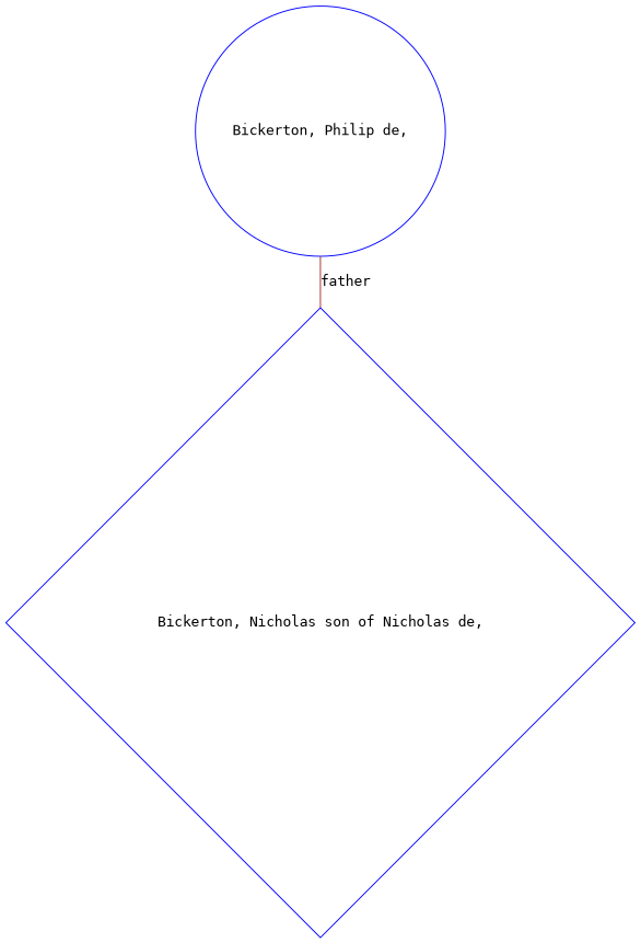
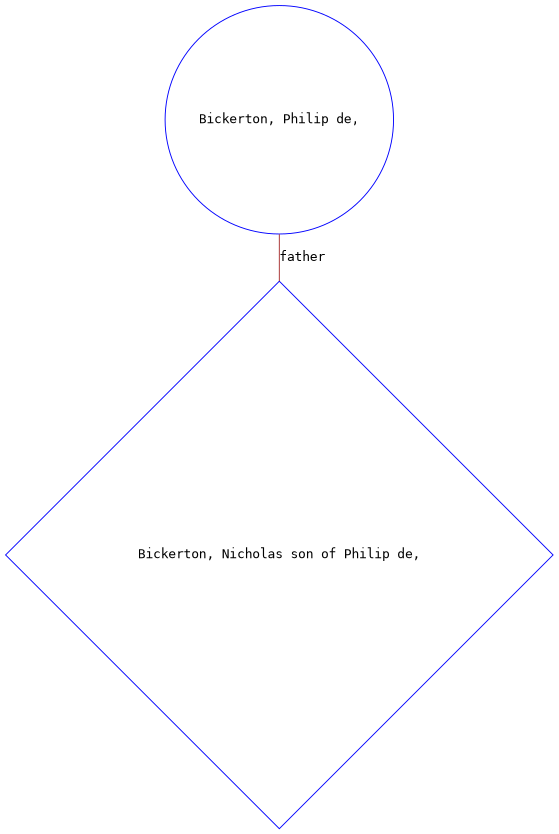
  digraph {
    fontname="DejaVu Sans Mono"
    node [color=blue regular=1 fontname="DejaVu Sans Mono"]
    n1 [label="Bickerton, Philip de," shape=circle]
-   n2 [label="Bickerton, Nicholas son of Nicholas de," shape=diamond]
+   n2 [label="Bickerton, Nicholas son of Philip de," shape=diamond]
    n1 -> n2 [arrowsize=0.0 dir=none label=father color=brown style=solid fontname="DejaVu Sans Mono"]
  }
